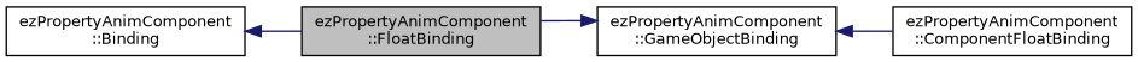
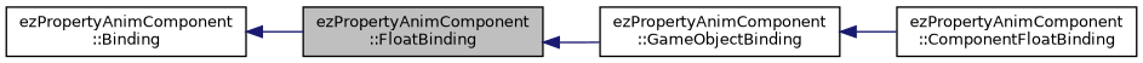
  digraph {
    rankdir=LR
    node [color=black fillcolor=white fontname=Helvetica fontsize=10 shape=record style=filled]
    edge [color=midnightblue dir=back fontname=Helvetica fontsize=10 labelfontname=Helvetica labelfontsize=10 style=solid]
    n1 [fillcolor=grey75 fontcolor=black height=0.2 label="ezPropertyAnimComponent\l::FloatBinding" width=0.4]
    n2 [height=0.2 label="ezPropertyAnimComponent\l::GameObjectBinding" width=0.4]
    n3 [height=0.2 label="ezPropertyAnimComponent\l::ComponentFloatBinding" width=0.4]
    n4 [height=0.2 label="ezPropertyAnimComponent\l::Binding" width=0.4]
-   n2 -> n1
+   n1 -> n2
    n2 -> n3
    n4 -> n1
  }
